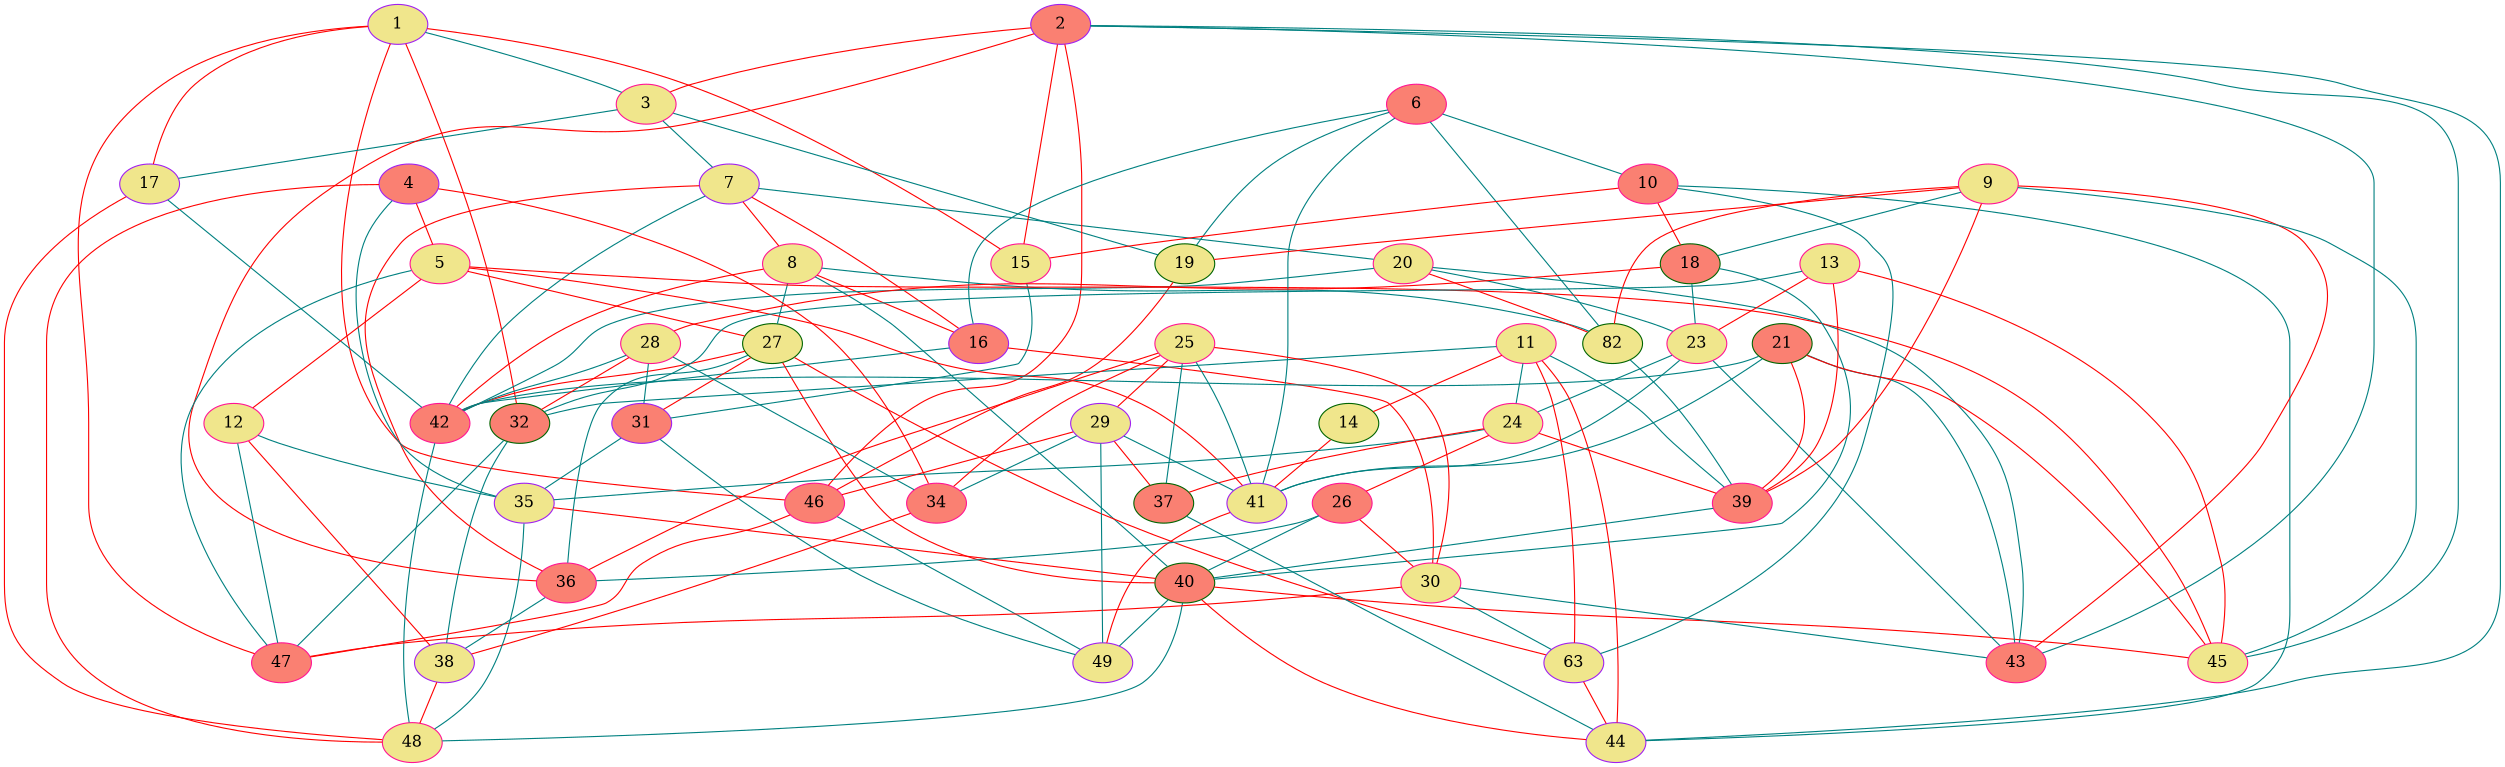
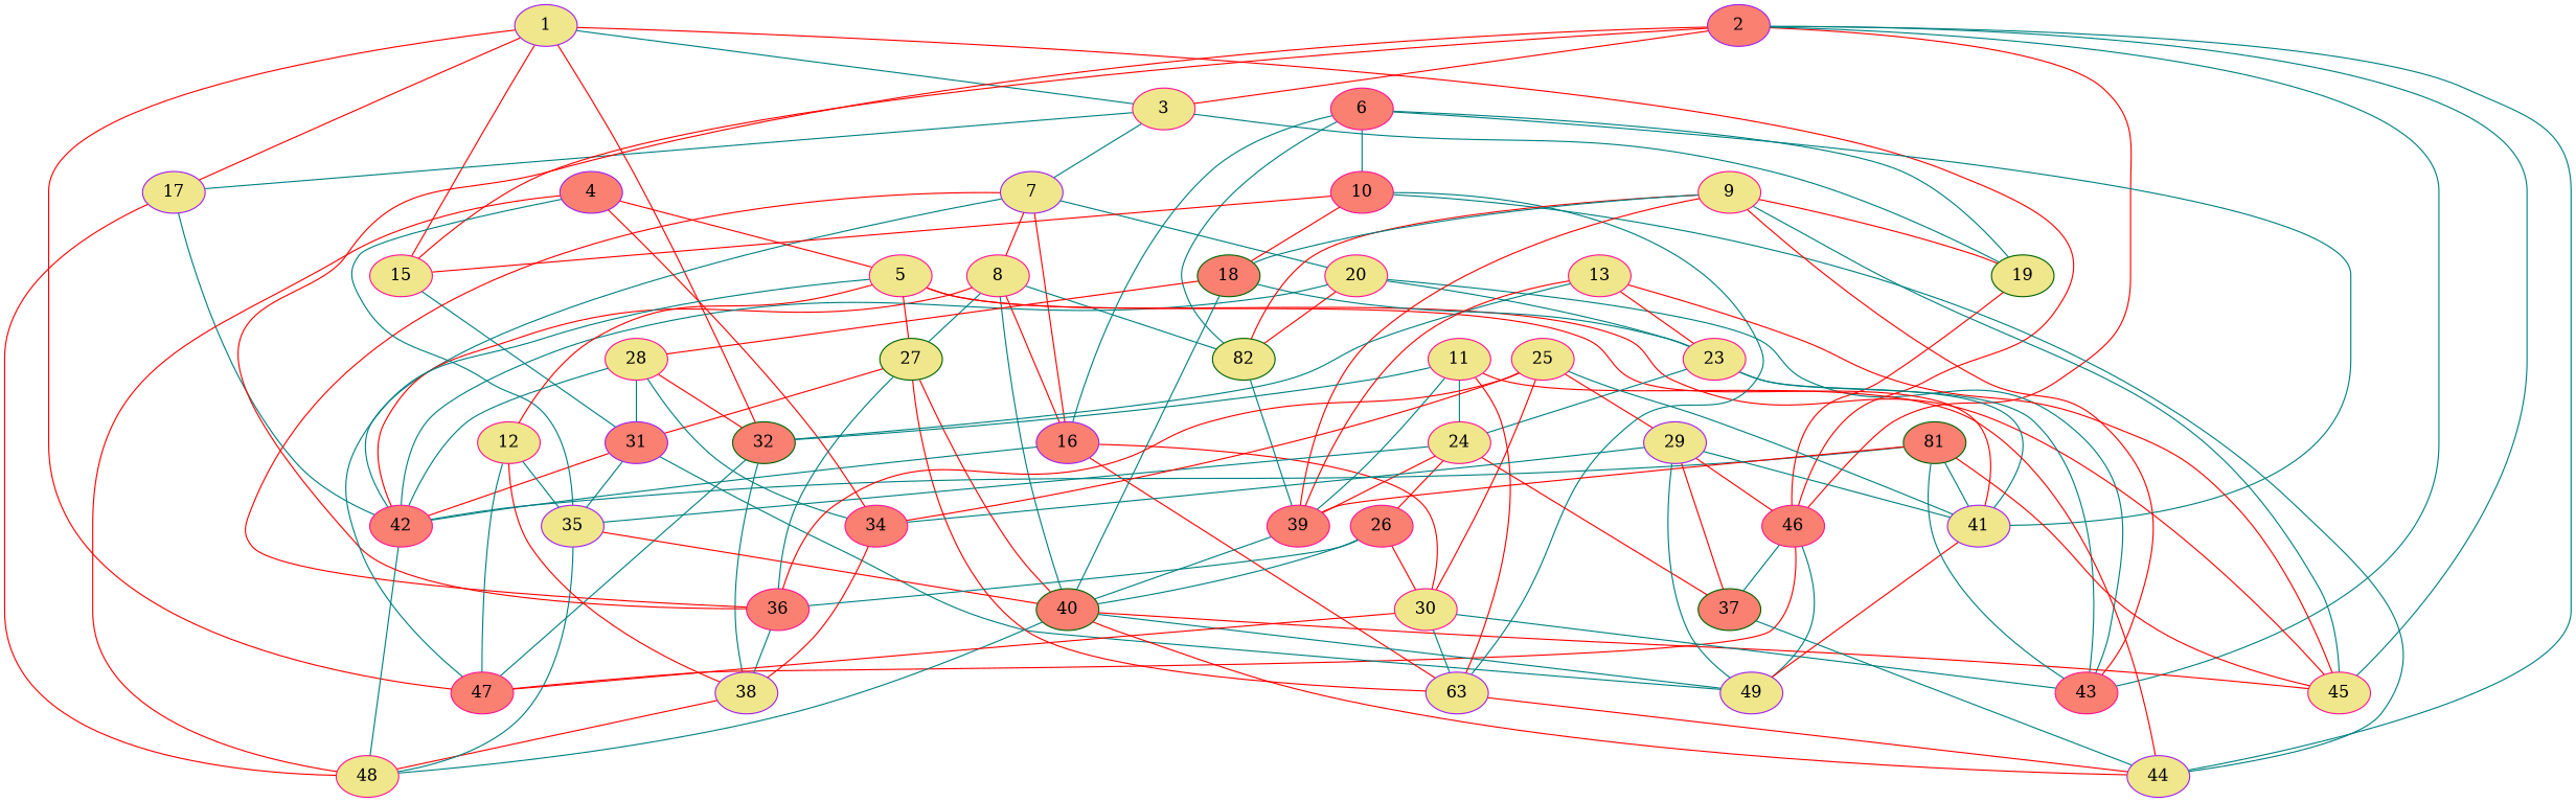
  graph {
    node [color=deeppink fillcolor=khaki style=filled]
    edge [color=teal weight=1.0]
    1 [color=purple]
    3
    15
    17 [color=purple]
    32 [color=darkgreen fillcolor=salmon]
    46 [fillcolor=salmon]
    47 [fillcolor=salmon]
    7 [color=purple]
    19 [color=darkgreen]
    31 [color=purple fillcolor=salmon]
    48
    42 [fillcolor=salmon]
    38 [color=purple]
    49 [color=purple]
    2 [color=purple fillcolor=salmon]
    36 [fillcolor=salmon]
    43 [fillcolor=salmon]
    44 [color=purple]
    45
    16 [color=purple fillcolor=salmon]
    8
    20
    4 [color=purple fillcolor=salmon]
    5
    34 [fillcolor=salmon]
    35 [color=purple]
    12
    27 [color=darkgreen]
    41 [color=purple]
    40 [color=darkgreen fillcolor=salmon]
    n31 [color=purple label=63]
    6 [fillcolor=salmon]
    10 [fillcolor=salmon]
    n34 [color=darkgreen label=82]
    18 [color=darkgreen fillcolor=salmon]
    30
    39 [fillcolor=salmon]
    23
    9
    28
    11
-   14 [color=darkgreen]
    24
    26 [fillcolor=salmon]
    37 [color=darkgreen fillcolor=salmon]
    13
-   21 [color=darkgreen fillcolor=salmon]
+   21 [color=darkgreen fillcolor=salmon label=81]
    25
    29 [color=purple]
    1 -- 3
    1 -- 15 [color=red]
    1 -- 17 [color=red]
    1 -- 32 [color=red]
    1 -- 46 [color=red]
    1 -- 47 [color=red]
    3 -- 17
    3 -- 7
    3 -- 19
    15 -- 31
    17 -- 48 [color=red]
    17 -- 42
    32 -- 47
    32 -- 38
    46 -- 47 [color=red]
    46 -- 49
    7 -- 42
    7 -- 36 [color=red]
    7 -- 16 [color=red]
    7 -- 8 [color=red]
    7 -- 20
    19 -- 46 [color=red]
-   27 -- 42 [color=red]
+   31 -- 42 [color=red]
    31 -- 49
    31 -- 35
    42 -- 48
    38 -- 48 [color=red]
    2 -- 3 [color=red weight=2.0]
    2 -- 15 [color=red]
    2 -- 46 [color=red]
    2 -- 36 [color=red]
    2 -- 43
    2 -- 44
    2 -- 45
    36 -- 38
    16 -- 42
+   16 -- n31 [color=red]
    16 -- 30 [color=red]
    8 -- 42 [color=red]
    8 -- 16 [color=red]
    8 -- 27
    8 -- 40
    8 -- n34
    20 -- 42 [weight=2.0]
    20 -- 43
    20 -- n34 [color=red]
    20 -- 23
    4 -- 48 [color=red]
    4 -- 5 [color=red]
    4 -- 34 [color=red]
    4 -- 35
    5 -- 47
    5 -- 45 [color=red]
    5 -- 12 [color=red]
    5 -- 27 [color=red]
    5 -- 41 [color=red]
    34 -- 38 [color=red weight=2.0]
    35 -- 48
    35 -- 40 [color=red]
    12 -- 47
    12 -- 38 [color=red]
    12 -- 35
    27 -- 31 [color=red]
    27 -- 36
    27 -- 40 [color=red]
    27 -- n31 [color=red]
    41 -- 49 [color=red weight=2.0]
    40 -- 48
    40 -- 49
    40 -- 44 [color=red]
    40 -- 45 [color=red]
    n31 -- 44 [color=red]
    6 -- 19
    6 -- 16
    6 -- 41
    6 -- 10 [weight=2.0]
    6 -- n34
    10 -- 15 [color=red]
    10 -- 44
    10 -- n31
    10 -- 18 [color=red]
    n34 -- 39 [weight=2.0]
    18 -- 40
    18 -- 23
    18 -- 28 [color=red weight=2.0]
    30 -- 47 [color=red]
    30 -- 43
    30 -- n31
    39 -- 40
    23 -- 43
    23 -- 41
    23 -- 24
    9 -- 19 [color=red]
    9 -- 43 [color=red]
    9 -- 45
    9 -- n34 [color=red]
    9 -- 18
    9 -- 39 [color=red]
    28 -- 32 [color=red]
    28 -- 31
    28 -- 42
    28 -- 34
    11 -- 32
    11 -- 44 [color=red]
    11 -- n31 [color=red]
    11 -- 39
-   11 -- 14 [color=red]
    11 -- 24
-   14 -- 41 [color=red weight=2.0]
    24 -- 35
    24 -- 39 [color=red]
    24 -- 26 [color=red]
    24 -- 37 [color=red]
    26 -- 36
    26 -- 40
    26 -- 30 [color=red]
    37 -- 44
    13 -- 32
    13 -- 45 [color=red]
    13 -- 39 [color=red]
    13 -- 23 [color=red]
    21 -- 42
    21 -- 43
    21 -- 45 [color=red]
    21 -- 41
    21 -- 39 [color=red weight=2.0]
    25 -- 36 [color=red]
    25 -- 34 [color=red]
    25 -- 41
    25 -- 30 [color=red]
-   25 -- 37
+   46 -- 37
    25 -- 29 [color=red]
    29 -- 46 [color=red]
    29 -- 49
    29 -- 34
    29 -- 41
    29 -- 37 [color=red]
  }
